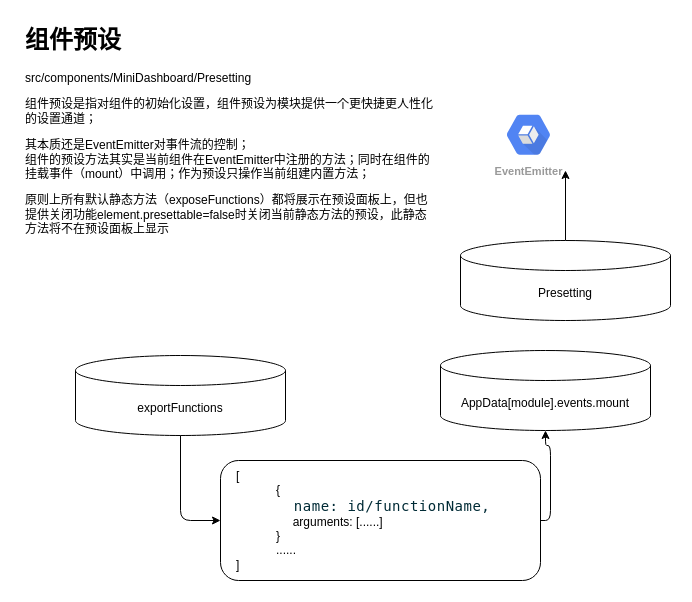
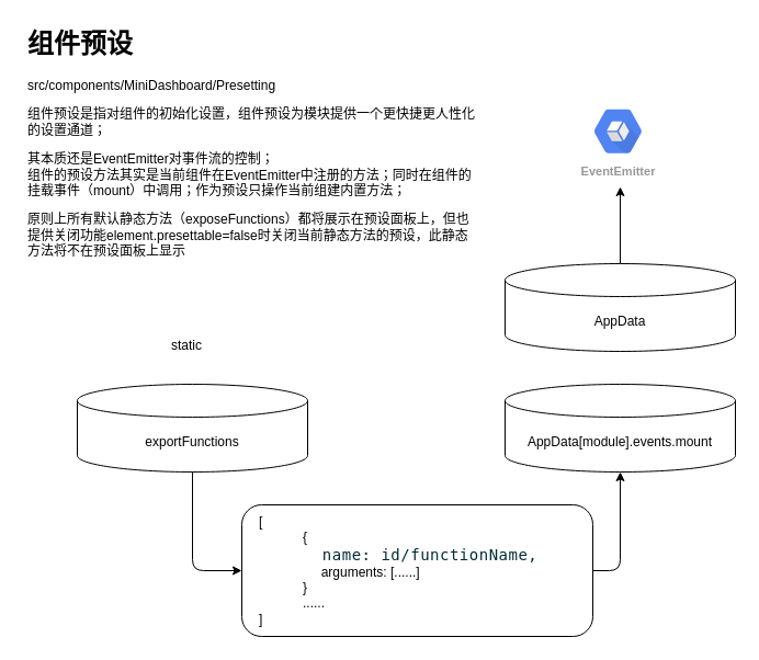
  <mxCell id="0" />
  <mxCell id="1" parent="0" />
  <mxCell id="2" value="&lt;h1&gt;组件预设&lt;/h1&gt;&lt;div&gt;src/components/MiniDashboard/Presetting&lt;br&gt;&lt;/div&gt;&lt;p&gt;组件预设是指对组件的初始化设置，组件预设为模块提供一个更快捷更人性化的设置通道；&lt;/p&gt;&lt;p&gt;&lt;span&gt;其本质还是EventEmitter对事件流的控制；&lt;br&gt;组件的&lt;/span&gt;&lt;span&gt;预设方法其实是当前组件在&lt;/span&gt;EventEmitter中注册&lt;span&gt;的方法；同时在组件的挂载事件（mount）中调用；作为预设只操作当前组建内置方法；&lt;/span&gt;&lt;/p&gt;原则上所有默认静态方法（exposeFunctions）都将展示在预设面板上，但也提供关闭功能element.presettable=false时关闭当前静态方法的预设，此静态方法将不在预设面板上显示" style="text;html=1;strokeColor=none;fillColor=none;spacing=5;spacingTop=-20;whiteSpace=wrap;overflow=hidden;rounded=0;" vertex="1" parent="1"><mxGeometry x="20" y="20" width="420" height="270" as="geometry" /></mxCell>
- <mxCell id="3" value="EventEmitter" style="sketch=0;html=1;fillColor=#5184F3;strokeColor=none;verticalAlign=top;labelPosition=center;verticalLabelPosition=bottom;align=center;spacingTop=-6;fontSize=11;fontStyle=1;fontColor=#999999;shape=mxgraph.gcp2.hexIcon;prIcon=stackdriver" vertex="1" parent="1"><mxGeometry x="495" y="105" width="66" height="58.5" as="geometry" /></mxCell>
+ <mxCell id="3" value="EventEmitter" style="sketch=0;html=1;fillColor=#5184F3;strokeColor=none;verticalAlign=top;labelPosition=center;verticalLabelPosition=bottom;align=center;spacingTop=-6;fontSize=11;fontStyle=1;fontColor=#999999;shape=mxgraph.gcp2.hexIcon;prIcon=stackdriver" vertex="1" parent="1"><mxGeometry x="530" y="90" width="66" height="58.5" as="geometry" /></mxCell>
  <mxCell id="4" value="" style="group" vertex="1" connectable="0" parent="1"><mxGeometry x="70" y="170" width="600" height="410" as="geometry" /></mxCell>
- <mxCell id="5" value="exportFunctions" style="shape=cylinder3;whiteSpace=wrap;html=1;boundedLbl=1;backgroundOutline=1;size=15;" vertex="1" parent="4"><mxGeometry x="5" y="185" width="210" height="80" as="geometry" /></mxCell>
+ <mxCell id="5" value="exportFunctions" style="shape=cylinder3;whiteSpace=wrap;html=1;boundedLbl=1;backgroundOutline=1;size=15;" vertex="1" parent="4"><mxGeometry y="180" width="210" height="80" as="geometry" /></mxCell>
  <mxCell id="6" style="edgeStyle=orthogonalEdgeStyle;html=1;exitX=0.5;exitY=0;exitDx=0;exitDy=0;exitPerimeter=0;" edge="1" parent="4" source="7"><mxGeometry relative="1" as="geometry"><mxPoint x="495" as="targetPoint" /></mxGeometry></mxCell>
- <mxCell id="7" value="Presetting" style="shape=cylinder3;whiteSpace=wrap;html=1;boundedLbl=1;backgroundOutline=1;size=15;" vertex="1" parent="4"><mxGeometry x="390" y="70" width="210" height="80" as="geometry" /></mxCell>
- <mxCell id="8" value="AppData[module].events.mount" style="shape=cylinder3;whiteSpace=wrap;html=1;boundedLbl=1;backgroundOutline=1;size=15;" vertex="1" parent="4"><mxGeometry x="370" y="180" width="210" height="80" as="geometry" /></mxCell>
+ <mxCell id="7" value="AppData" style="shape=cylinder3;whiteSpace=wrap;html=1;boundedLbl=1;backgroundOutline=1;size=15;" vertex="1" parent="4"><mxGeometry x="390" y="70" width="210" height="80" as="geometry" /></mxCell>
+ <mxCell id="8" value="AppData[module].events.mount" style="shape=cylinder3;whiteSpace=wrap;html=1;boundedLbl=1;backgroundOutline=1;size=15;" vertex="1" parent="4"><mxGeometry x="390" y="180" width="210" height="80" as="geometry" /></mxCell>
+ <mxCell id="9" value="static" style="text;html=1;strokeColor=none;fillColor=none;align=center;verticalAlign=middle;whiteSpace=wrap;rounded=0;" vertex="1" parent="4"><mxGeometry x="70" y="130" width="60" height="30" as="geometry" /></mxCell>
  <mxCell id="10" style="edgeStyle=orthogonalEdgeStyle;html=1;exitX=1;exitY=0.5;exitDx=0;exitDy=0;entryX=0.5;entryY=1;entryDx=0;entryDy=0;entryPerimeter=0;" edge="1" parent="4" source="11" target="8"><mxGeometry relative="1" as="geometry" /></mxCell>
  <mxCell id="11" value="[&lt;br&gt;&lt;blockquote style=&quot;margin: 0 0 0 40px ; border: none ; padding: 0px&quot;&gt;{&lt;br&gt;&lt;span style=&quot;color: rgb(0 , 43 , 54) ; font-family: monospace ; font-size: 14px ; letter-spacing: 0.5px ; background-color: rgb(255 , 255 , 255)&quot;&gt;&amp;nbsp; name: id/functionName,&lt;br&gt;&lt;/span&gt;&amp;nbsp; &amp;nbsp; &amp;nbsp;arguments: [......]&lt;br&gt;}&lt;/blockquote&gt;&lt;blockquote style=&quot;margin: 0 0 0 40px ; border: none ; padding: 0px&quot;&gt;......&lt;/blockquote&gt;]" style="rounded=1;whiteSpace=wrap;html=1;align=left;spacing=16;" vertex="1" parent="4"><mxGeometry x="150" y="290" width="320" height="120" as="geometry" /></mxCell>
  <mxCell id="12" style="edgeStyle=orthogonalEdgeStyle;html=1;exitX=0.5;exitY=1;exitDx=0;exitDy=0;exitPerimeter=0;entryX=0;entryY=0.5;entryDx=0;entryDy=0;" edge="1" parent="4" source="5" target="11"><mxGeometry relative="1" as="geometry" /></mxCell>
